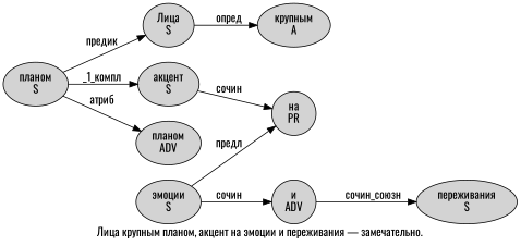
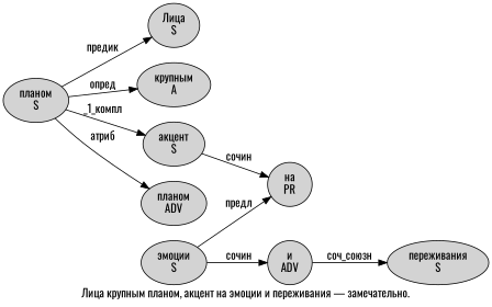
  digraph {
    fontname=Oswald
    label="Лица крупным планом, акцент на эмоции и переживания — замечательно."
    rankdir=LR
    node [fillcolor=lightgray fontname=Oswald penwidth=1 shape=ellipse style=filled]
    edge [fontname=Oswald]
    n1 [label="Лица\nS"]
    n2 [label="крупным\nA"]
    n3 [label="планом\nS"]
    n4 [label="акцент\nS"]
    n5 [label="планом\nADV"]
    n6 [label="на\nPR"]
    n7 [label="эмоции\nS"]
    n8 [label="и\nADV"]
    n9 [label="переживания\nS"]
    n3 -> n1 [label="предик"]
-   n1 -> n2 [label="опред"]
+   n3 -> n2 [label="опред"]
    n3 -> n4 [label="_1_компл"]
    n3 -> n5 [label="атриб"]
    n4 -> n6 [label="сочин"]
    n7 -> n6 [label="предл"]
    n7 -> n8 [label="сочин"]
-   n8 -> n9 [label="сочин_союзн"]
+   n8 -> n9 [label="соч_союзн"]
  }
